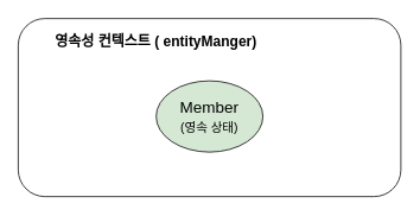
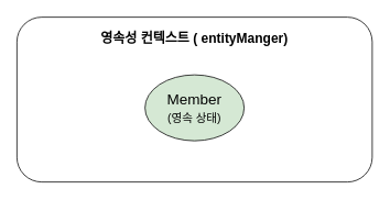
  <mxCell id="0" />
  <mxCell id="1" parent="0" />
  <mxCell id="2" value="" style="rounded=1;whiteSpace=wrap;html=1;" vertex="1" parent="1"><mxGeometry x="20" y="20" width="430" height="200" as="geometry" /></mxCell>
- <mxCell id="3" value="&lt;font style=&quot;font-size: 16px;&quot;&gt;&lt;b&gt;영속성 컨텍스트 ( entityManger)&lt;/b&gt;&lt;/font&gt;" style="text;html=1;strokeColor=none;fillColor=none;align=center;verticalAlign=middle;whiteSpace=wrap;rounded=0;" vertex="1" parent="1"><mxGeometry x="40" y="30" width="270" height="30" as="geometry" /></mxCell>
+ <mxCell id="3" value="&lt;font style=&quot;font-size: 16px;&quot;&gt;&lt;b&gt;영속성 컨텍스트 ( entityManger)&lt;/b&gt;&lt;/font&gt;" style="text;html=1;strokeColor=none;fillColor=none;align=center;verticalAlign=middle;whiteSpace=wrap;rounded=0;" vertex="1" parent="1"><mxGeometry x="100" y="30" width="270" height="30" as="geometry" /></mxCell>
  <mxCell id="4" value="&lt;font style=&quot;&quot;&gt;&lt;font style=&quot;font-size: 18px;&quot;&gt;Member&lt;/font&gt;&lt;br&gt;&lt;span style=&quot;font-size: 14px;&quot;&gt;(영속 상태)&lt;/span&gt;&lt;/font&gt;" style="ellipse;whiteSpace=wrap;html=1;fontSize=16;fillColor=#d5e8d4;" vertex="1" parent="1"><mxGeometry x="175" y="90" width="120" height="80" as="geometry" /></mxCell>
